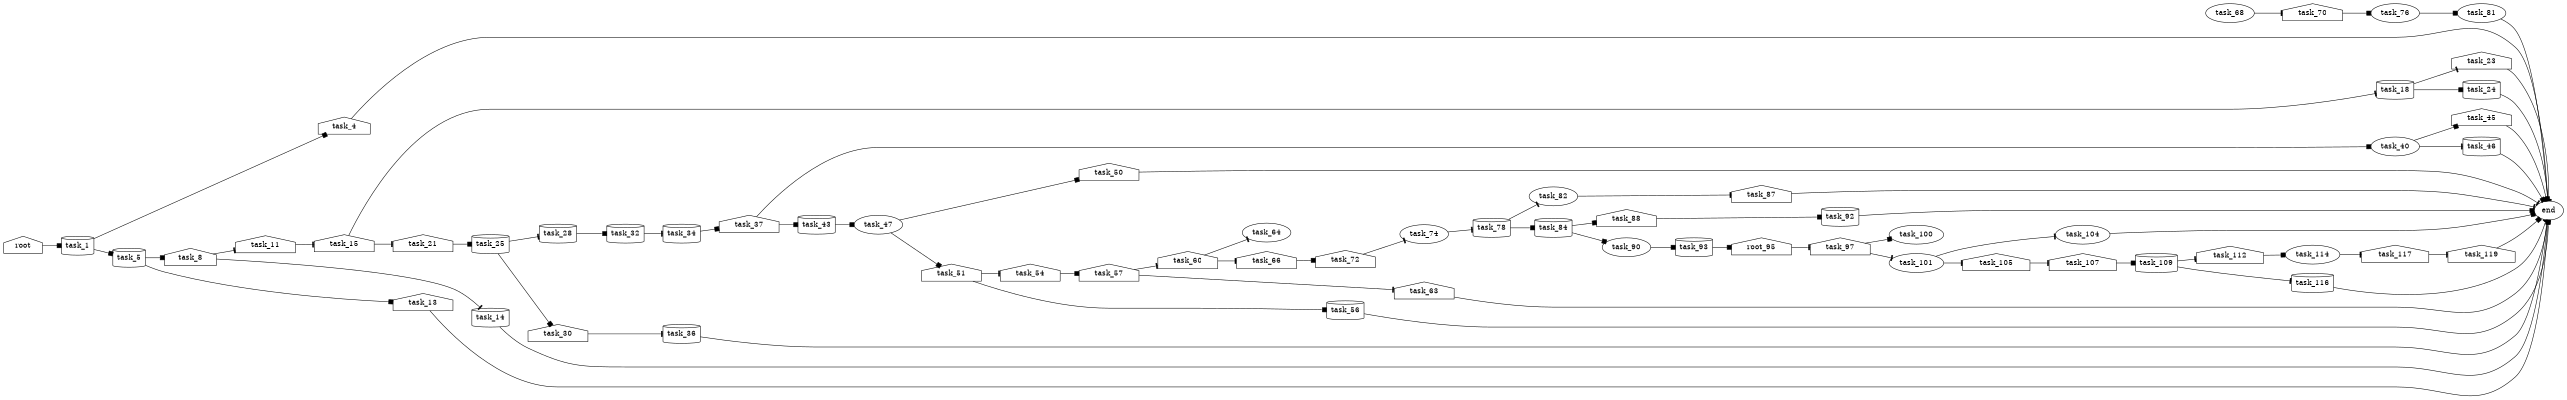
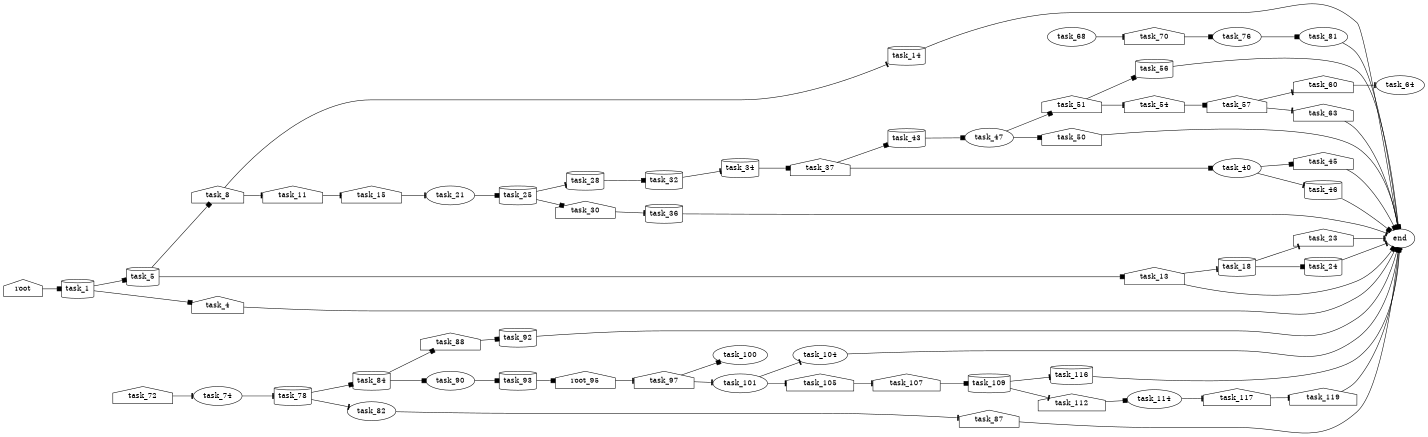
  digraph {
    rankdir=LR
    node [shape=house]
    edge [arrowhead=box]
    task_1 [shape=cylinder]
    root
    task_4
    task_5 [shape=cylinder]
    end [shape=ellipse]
    task_8
    task_13
    task_11
    task_14 [shape=cylinder]
    task_15
    task_18 [shape=cylinder]
-   task_21
+   task_21 [shape=ellipse]
    task_23
    task_24 [shape=cylinder]
    task_25 [shape=cylinder]
    task_28 [shape=cylinder]
    task_30
    task_32 [shape=cylinder]
    task_36 [shape=cylinder]
    task_34 [shape=cylinder]
    task_37
    task_40 [shape=ellipse]
    task_43 [shape=cylinder]
    task_45
    task_46 [shape=cylinder]
    task_47 [shape=ellipse]
    task_50
    task_51
    task_54
    task_56 [shape=cylinder]
    task_57
    task_60
    task_63
    task_64 [shape=ellipse]
-   task_66
    task_72
    task_68 [shape=ellipse]
    task_70
    task_74 [shape=ellipse]
    task_76 [shape=ellipse]
    task_81 [shape=ellipse]
    task_78 [shape=cylinder]
    task_82 [shape=ellipse]
    task_84 [shape=cylinder]
    task_87
    task_88
    task_90 [shape=ellipse]
    task_92 [shape=cylinder]
    task_93 [shape=cylinder]
    n50 [label=root_95]
    task_97
    task_100 [shape=ellipse]
    task_101 [shape=ellipse]
    task_104 [shape=ellipse]
    task_105
    task_107
    task_109 [shape=cylinder]
    task_112
    task_116 [shape=cylinder]
    task_114 [shape=ellipse]
    task_117
    task_119
    task_1 -> task_4
    task_1 -> task_5
    root -> task_1
    task_4 -> end [arrowhead=tee]
    task_5 -> task_8
    task_5 -> task_13
    task_8 -> task_11 [arrowhead=tee]
    task_8 -> task_14 [arrowhead=tee]
    task_13 -> end
    task_11 -> task_15 [arrowhead=tee]
    task_14 -> end [arrowhead=tee]
-   task_15 -> task_18 [arrowhead=tee]
+   task_13 -> task_18 [arrowhead=tee]
    task_15 -> task_21 [arrowhead=tee]
    task_18 -> task_23 [arrowhead=tee]
    task_18 -> task_24
    task_21 -> task_25
    task_23 -> end [arrowhead=tee]
    task_24 -> end [arrowhead=tee]
    task_25 -> task_28 [arrowhead=tee]
    task_25 -> task_30
    task_28 -> task_32
    task_30 -> task_36 [arrowhead=tee]
    task_32 -> task_34 [arrowhead=tee]
    task_36 -> end [arrowhead=tee]
    task_34 -> task_37
    task_37 -> task_40
    task_37 -> task_43
    task_40 -> task_45
    task_40 -> task_46 [arrowhead=tee]
    task_43 -> task_47
    task_45 -> end
    task_46 -> end
    task_47 -> task_50
    task_47 -> task_51
    task_50 -> end [arrowhead=tee]
    task_51 -> task_54 [arrowhead=tee]
    task_51 -> task_56
    task_54 -> task_57
    task_56 -> end
    task_57 -> task_60 [arrowhead=tee]
    task_57 -> task_63 [arrowhead=tee]
    task_60 -> task_64 [arrowhead=tee]
-   task_60 -> task_66 [arrowhead=tee]
    task_63 -> end [arrowhead=tee]
-   task_66 -> task_72
    task_72 -> task_74 [arrowhead=tee]
    task_68 -> task_70 [arrowhead=tee]
    task_70 -> task_76
    task_74 -> task_78 [arrowhead=tee]
    task_76 -> task_81
    task_81 -> end
    task_78 -> task_82 [arrowhead=tee]
    task_78 -> task_84
    task_82 -> task_87 [arrowhead=tee]
    task_84 -> task_88
    task_84 -> task_90
    task_87 -> end [arrowhead=tee]
    task_88 -> task_92
    task_90 -> task_93
    task_92 -> end
    task_93 -> n50
    n50 -> task_97 [arrowhead=tee]
    task_97 -> task_100
    task_97 -> task_101 [arrowhead=tee]
    task_101 -> task_104 [arrowhead=tee]
    task_101 -> task_105 [arrowhead=tee]
    task_104 -> end
    task_105 -> task_107 [arrowhead=tee]
    task_107 -> task_109
    task_109 -> task_112 [arrowhead=tee]
    task_109 -> task_116 [arrowhead=tee]
    task_112 -> task_114
    task_116 -> end [arrowhead=tee]
    task_114 -> task_117 [arrowhead=tee]
    task_117 -> task_119 [arrowhead=tee]
    task_119 -> end
  }
